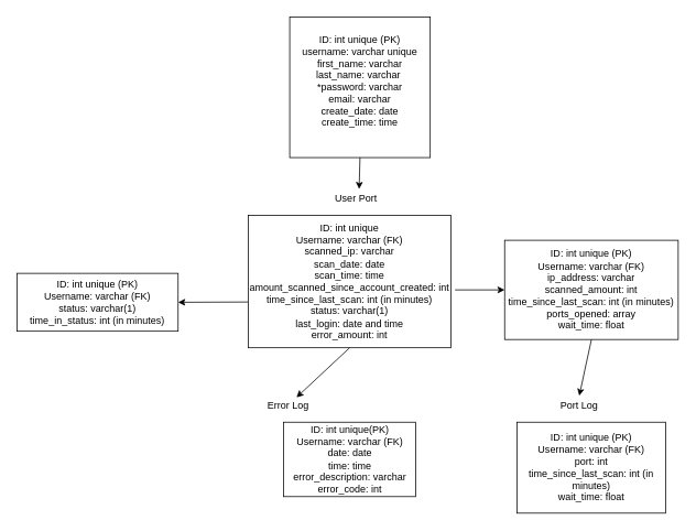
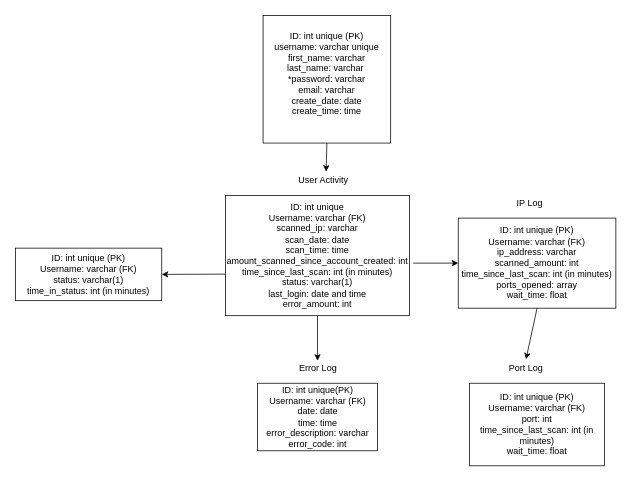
  <mxCell id="0" />
  <mxCell id="1" parent="0" />
  <mxCell id="2" value="ID: int unique (PK)&lt;br&gt;username: varchar unique&lt;br&gt;first_name: varchar&lt;br&gt;last_name: varchar&amp;nbsp;&lt;br&gt;*password: varchar&lt;br&gt;email: varchar&lt;br&gt;create_date: date&lt;br&gt;create_time: time&lt;br&gt;&amp;nbsp;" style="whiteSpace=wrap;html=1;aspect=fixed;" parent="1" vertex="1"><mxGeometry x="350" y="20" width="170" height="170" as="geometry" /></mxCell>
  <mxCell id="3" value="" style="endArrow=classic;html=1;rounded=0;exitX=0.5;exitY=1;exitDx=0;exitDy=0;entryX=0.55;entryY=-0.1;entryDx=0;entryDy=0;entryPerimeter=0;" parent="1" source="2" target="5" edge="1"><mxGeometry width="50" height="50" relative="1" as="geometry"><mxPoint x="260" y="110" as="sourcePoint" /><mxPoint x="400" y="110" as="targetPoint" /><Array as="points" /></mxGeometry></mxCell>
  <mxCell id="4" value="ID: int unique&lt;br&gt;Username: varchar (FK)&lt;br&gt;scanned_ip: varchar&lt;br&gt;scan_date: date&lt;br&gt;scan_time: time&lt;br&gt;amount_scanned_since_account_created: int&lt;br&gt;time_since_last_scan: int (in minutes)&lt;br&gt;status: varchar(1)&lt;br&gt;last_login: date and time&lt;br&gt;error_amount: int" style="rounded=0;whiteSpace=wrap;html=1;" parent="1" vertex="1"><mxGeometry x="300" y="260" width="245" height="160" as="geometry" /></mxCell>
- <mxCell id="5" value="User Port" style="text;html=1;align=center;verticalAlign=middle;resizable=0;points=[];autosize=1;strokeColor=none;fillColor=none;" parent="1" vertex="1"><mxGeometry x="390" y="230" width="80" height="20" as="geometry" /></mxCell>
+ <mxCell id="5" value="User Activity" style="text;html=1;align=center;verticalAlign=middle;resizable=0;points=[];autosize=1;strokeColor=none;fillColor=none;" parent="1" vertex="1"><mxGeometry x="390" y="230" width="80" height="20" as="geometry" /></mxCell>
  <mxCell id="6" value="ID: int unique(PK)&lt;br&gt;Username: varchar (FK)&lt;br&gt;date: date&lt;br&gt;time: time&lt;br&gt;error_description: varchar&lt;br&gt;error_code: int" style="rounded=0;whiteSpace=wrap;html=1;" parent="1" vertex="1"><mxGeometry x="342.5" y="510" width="160" height="90" as="geometry" /></mxCell>
  <mxCell id="7" value="ID: int unique (PK)&lt;br&gt;Username: varchar (FK)&lt;br&gt;ip_address: varchar&lt;br&gt;scanned_amount: int&lt;br&gt;time_since_last_scan: int (in minutes)&lt;br&gt;ports_opened: array&lt;br&gt;wait_time: float" style="rounded=0;whiteSpace=wrap;html=1;" parent="1" vertex="1"><mxGeometry x="610" y="290" width="210" height="120" as="geometry" /></mxCell>
+ <mxCell id="8" value="IP Log" style="text;html=1;align=center;verticalAlign=middle;resizable=0;points=[];autosize=1;strokeColor=none;fillColor=none;" parent="1" vertex="1"><mxGeometry x="680" y="260" width="50" height="20" as="geometry" /></mxCell>
  <mxCell id="9" value="ID: int unique (PK)&lt;br&gt;Username: varchar (FK)&lt;br&gt;port: int&lt;br&gt;time_since_last_scan: int (in minutes)&lt;br&gt;wait_time: float" style="rounded=0;whiteSpace=wrap;html=1;" parent="1" vertex="1"><mxGeometry x="625" y="510" width="180" height="110" as="geometry" /></mxCell>
  <mxCell id="10" value="Port Log" style="text;html=1;align=center;verticalAlign=middle;resizable=0;points=[];autosize=1;strokeColor=none;fillColor=none;" parent="1" vertex="1"><mxGeometry x="670" y="480" width="60" height="20" as="geometry" /></mxCell>
- <mxCell id="11" value="&lt;span&gt;Error Log&lt;/span&gt;" style="text;html=1;align=center;verticalAlign=middle;resizable=0;points=[];autosize=1;strokeColor=none;fillColor=none;" parent="1" vertex="1"><mxGeometry x="312.5" y="480" width="70" height="20" as="geometry" /></mxCell>
+ <mxCell id="11" value="&lt;span&gt;Error Log&lt;/span&gt;" style="text;html=1;align=center;verticalAlign=middle;resizable=0;points=[];autosize=1;strokeColor=none;fillColor=none;" parent="1" vertex="1"><mxGeometry x="387.5" y="480" width="70" height="20" as="geometry" /></mxCell>
  <mxCell id="12" value="ID: int unique (PK)&lt;br&gt;Username: varchar (FK)&lt;br&gt;status: varchar(1)&lt;br&gt;time_in_status: int (in minutes)" style="rounded=0;whiteSpace=wrap;html=1;" parent="1" vertex="1"><mxGeometry x="20" y="330" width="195" height="70" as="geometry" /></mxCell>
  <mxCell id="13" value="" style="endArrow=classic;html=1;rounded=0;entryX=0;entryY=0.5;entryDx=0;entryDy=0;" parent="1" target="7" edge="1"><mxGeometry width="50" height="50" relative="1" as="geometry"><mxPoint x="550" y="350" as="sourcePoint" /><mxPoint x="570" y="300" as="targetPoint" /></mxGeometry></mxCell>
  <mxCell id="14" value="" style="endArrow=classic;html=1;rounded=0;entryX=1;entryY=0.5;entryDx=0;entryDy=0;exitX=-0.003;exitY=0.654;exitDx=0;exitDy=0;exitPerimeter=0;" parent="1" source="4" target="12" edge="1"><mxGeometry width="50" height="50" relative="1" as="geometry"><mxPoint x="330" y="350" as="sourcePoint" /><mxPoint x="420" y="110" as="targetPoint" /><Array as="points" /></mxGeometry></mxCell>
  <mxCell id="15" value="" style="endArrow=classic;html=1;rounded=0;entryX=0.505;entryY=-0.1;entryDx=0;entryDy=0;entryPerimeter=0;exitX=0.5;exitY=1;exitDx=0;exitDy=0;" parent="1" source="7" target="10" edge="1"><mxGeometry width="50" height="50" relative="1" as="geometry"><mxPoint x="370" y="560" as="sourcePoint" /><mxPoint x="420" y="510" as="targetPoint" /></mxGeometry></mxCell>
  <mxCell id="16" value="" style="endArrow=classic;html=1;rounded=0;exitX=0.5;exitY=1;exitDx=0;exitDy=0;" parent="1" source="4" target="11" edge="1"><mxGeometry width="50" height="50" relative="1" as="geometry"><mxPoint x="410" y="430" as="sourcePoint" /><mxPoint x="460" y="380" as="targetPoint" /></mxGeometry></mxCell>
